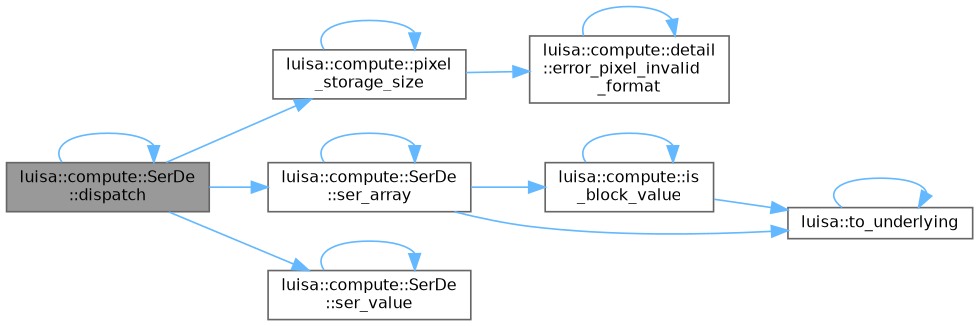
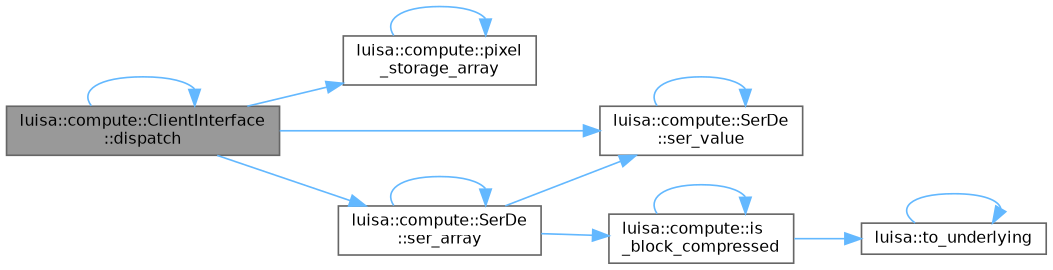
  digraph {
    rankdir=LR
    node [color=grey40 fillcolor=white fontname=Helvetica fontsize=10 shape=box style=filled]
    edge [color=steelblue1 fontname=Helvetica fontsize=10 labelfontname=Helvetica labelfontsize=10 style=solid]
-   n1 [color=gray40 fillcolor=grey60 fontcolor=black height=0.2 label="luisa::compute::SerDe\l::dispatch" width=0.4]
-   n2 [height=0.2 label="luisa::compute::pixel\l_storage_size" width=0.4]
+   n1 [color=gray40 fillcolor=grey60 fontcolor=black height=0.2 label="luisa::compute::ClientInterface\l::dispatch" width=0.4]
+   n2 [height=0.2 label="luisa::compute::pixel\l_storage_array" width=0.4]
    n3 [height=0.2 label="luisa::compute::SerDe\l::ser_array" width=0.4]
    n4 [height=0.2 label="luisa::compute::SerDe\l::ser_value" width=0.4]
-   n5 [height=0.2 label="luisa::compute::detail\l::error_pixel_invalid\l_format" width=0.4]
-   n6 [height=0.2 label="luisa::compute::is\l_block_value" width=0.4]
+   n6 [height=0.2 label="luisa::compute::is\l_block_compressed" width=0.4]
    n7 [height=0.2 label="luisa::to_underlying" width=0.4]
    n1 -> n1
    n1 -> n2
    n1 -> n3
    n1 -> n4
    n2 -> n2
-   n2 -> n5
    n3 -> n3
-   n3 -> n7
+   n3 -> n4
    n3 -> n6
    n4 -> n4
-   n5 -> n5
    n6 -> n6
    n6 -> n7
    n7 -> n7
  }
